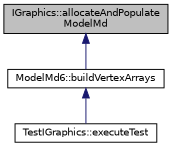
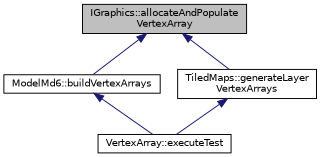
  digraph {
    rankdir=TB
    node [color=black fillcolor=white fontname=Helvetica fontsize=10 shape=record style=filled]
    edge [color=midnightblue dir=back fontname=Helvetica fontsize=10 labelfontname=Helvetica labelfontsize=10 style=solid]
-   n1 [fillcolor=grey75 fontcolor=black height=0.2 label="IGraphics::allocateAndPopulate\lModelMd" width=0.4]
+   n1 [fillcolor=grey75 fontcolor=black height=0.2 label="IGraphics::allocateAndPopulate\lVertexArray" width=0.4]
    n2 [height=0.2 label="ModelMd6::buildVertexArrays" width=0.4]
-   n4 [height=0.2 label="TestIGraphics::executeTest" width=0.4]
+   n3 [height=0.2 label="TiledMaps::generateLayer\lVertexArrays" width=0.4]
+   n4 [height=0.2 label="VertexArray::executeTest" width=0.4]
    n1 -> n2
+   n1 -> n3
    n2 -> n4
+   n3 -> n4
  }
